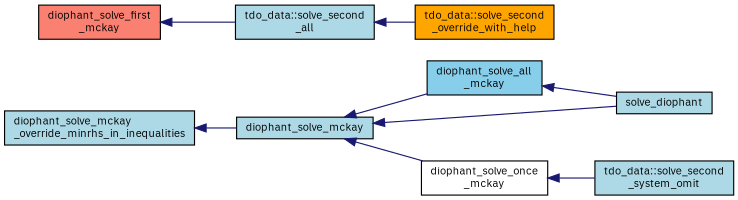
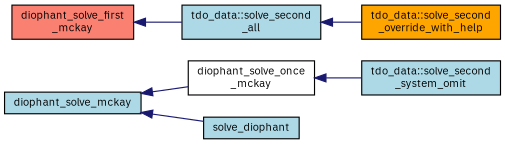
  digraph {
    fontname="IBM Plex Sans"
    rankdir=LR
    node [color=black fillcolor=lightblue fontname="IBM Plex Sans" fontsize=10 shape=record style=filled]
    edge [color=midnightblue dir=back fontname="IBM Plex Sans" fontsize=10 labelfontname=Helvetica labelfontsize=10 style=solid]
-   n1 [fontcolor=black height=0.2 label="diophant_solve_mckay\l_override_minrhs_in_inequalities" width=0.4]
    n2 [height=0.2 label=diophant_solve_mckay width=0.4]
-   n3 [fillcolor=skyblue height=0.2 label="diophant_solve_all\l_mckay" width=0.4]
    n4 [fillcolor=white height=0.2 label="diophant_solve_once\l_mckay" width=0.4]
    n5 [height=0.2 label=solve_diophant width=0.4]
    n6 [fillcolor=salmon height=0.2 label="diophant_solve_first\l_mckay" width=0.4]
    n7 [height=0.2 label="tdo_data::solve_second\l_all" width=0.4]
    n8 [height=0.2 label="tdo_data::solve_second\l_system_omit" width=0.4]
    n9 [fillcolor=orange height=0.2 label="tdo_data::solve_second\l_override_with_help" width=0.4]
-   n1 -> n2
-   n2 -> n3
    n2 -> n4
    n2 -> n5
-   n3 -> n5
    n4 -> n8
    n6 -> n7
    n7 -> n9
  }
